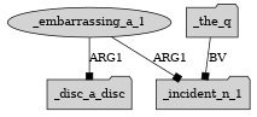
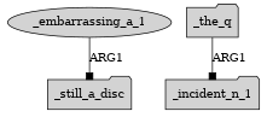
  digraph {
    node [shape=folder style=filled]
    edge [arrowhead=box]
    _embarrassing_a_1 [shape=ellipse]
-   _still_a_disc [label=_disc_a_disc]
+   _still_a_disc
    _incident_n_1
    _the_q
    _embarrassing_a_1 -> _still_a_disc [label=ARG1]
-   _embarrassing_a_1 -> _incident_n_1 [label=ARG1]
-   _the_q -> _incident_n_1 [label=BV]
+   _the_q -> _incident_n_1 [label=ARG1]
  }
